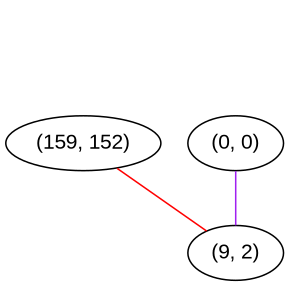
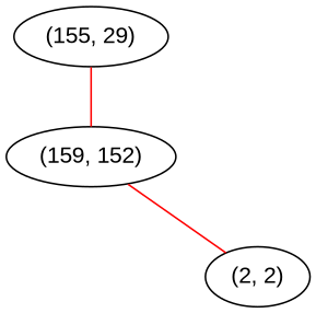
  graph {
    fontname="Liberation Sans"
    node [fontname="Liberation Sans"]
    edge [color=red fontname="Liberation Sans" weight=1]
+   "(155, 29)"
    "(159, 152)"
-   "(2, 2)" [label="(9, 2)"]
-   "(0, 0)"
+   "(2, 2)"
+   "(155, 29)" -- "(159, 152)"
    "(159, 152)" -- "(2, 2)"
-   "(0, 0)" -- "(2, 2)" [color=purple weight=4]
  }
